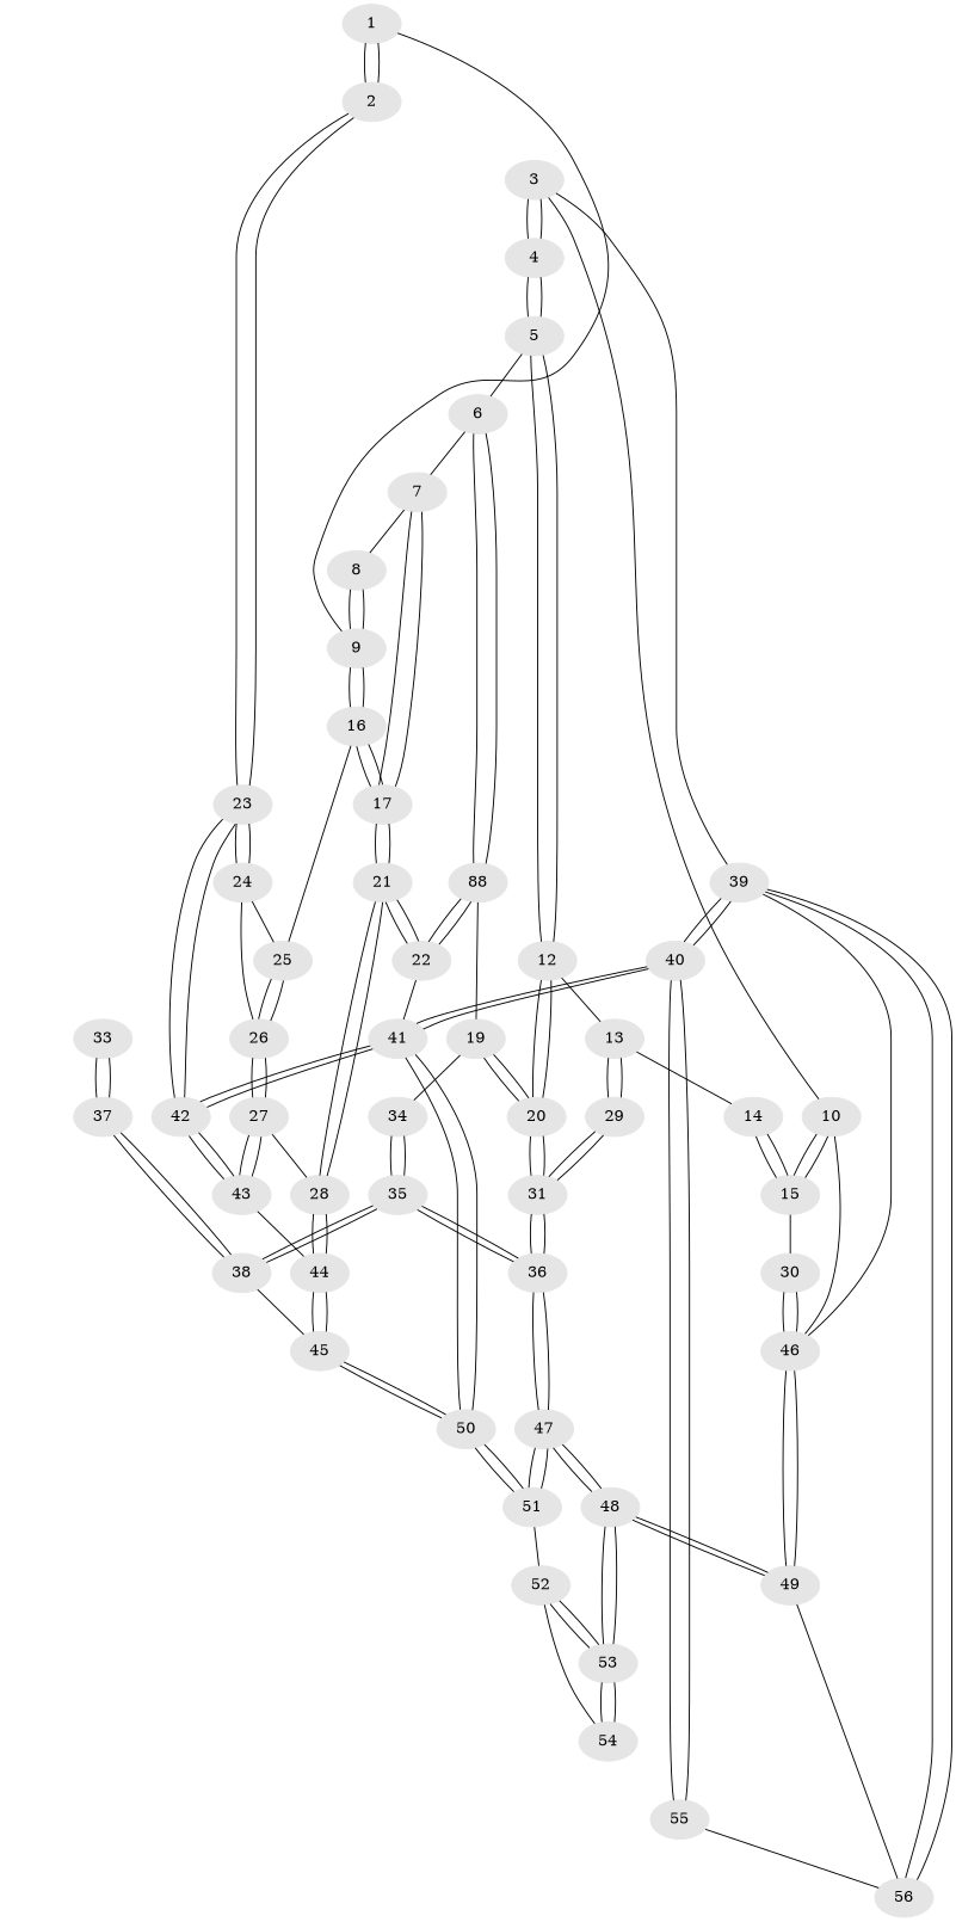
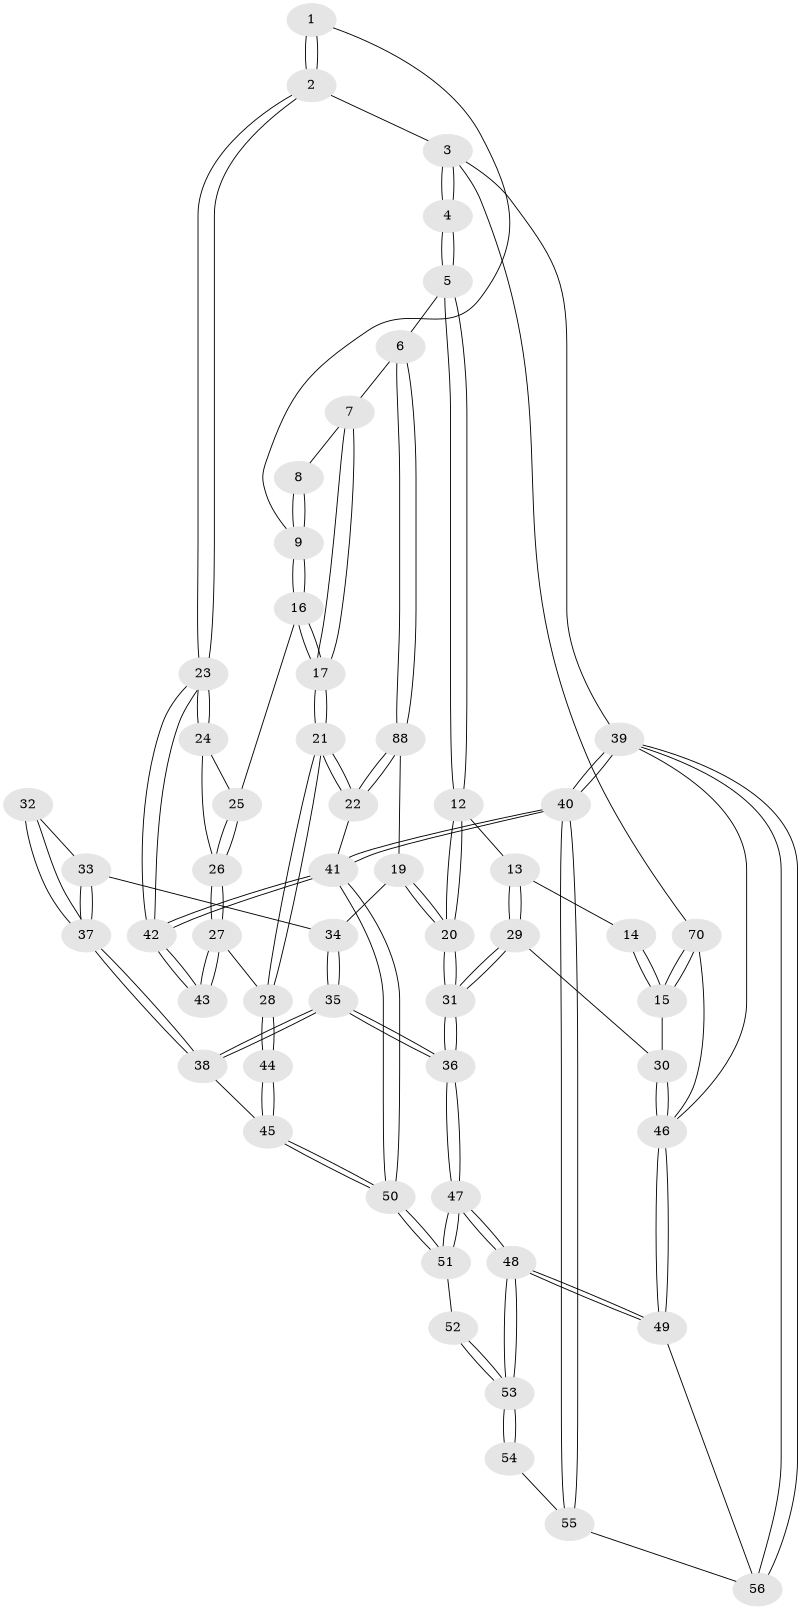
  graph {
    node [color=gray90 style=filled]
    1
    2
    9
    3
    23
    16
    4
-   10
+   10 [label=70]
    39
    24
    42
    5
    15
    46
    40
    56
    6
    12
    7
    n20 [label=88]
    13
    20
    8
    17
    19
    22
    21
    25
    30
    49
    14
    29
    31
    26
    28
    34
    41
    35
    36
    44
+   32
    33
    37
    43
    27
    45
    47
    38
    48
    51
    50
    55
    53
    52
    54
    1 -- 2
    1 -- 2
    1 -- 9
+   2 -- 3
    2 -- 23
    2 -- 23
    9 -- 16
    9 -- 16
    3 -- 4
    3 -- 4
    3 -- 10
    3 -- 39
    23 -- 24
    23 -- 24
    23 -- 42
    23 -- 42
    16 -- 17
    16 -- 17
    16 -- 25
    4 -- 5
    4 -- 5
    10 -- 15
    10 -- 15
    10 -- 46
    39 -- 46
    39 -- 40
    39 -- 40
    39 -- 56
    39 -- 56
    24 -- 25
    24 -- 26
    42 -- 43
    42 -- 43
    5 -- 6
    5 -- 12
    5 -- 12
    15 -- 30
    46 -- 49
    46 -- 49
    40 -- 41
    40 -- 41
    40 -- 55
    40 -- 55
    6 -- 7
    6 -- n20
    6 -- n20
    12 -- 13
    12 -- 20
    12 -- 20
    7 -- 8
    7 -- 17
    7 -- 17
    n20 -- 19
    n20 -- 22
    n20 -- 22
    13 -- 14
    13 -- 29
    13 -- 29
    20 -- 31
    20 -- 31
    8 -- 9
    8 -- 9
    17 -- 21
    17 -- 21
    19 -- 20
    19 -- 20
    19 -- 34
    22 -- 41
    21 -- 22
    21 -- 22
    21 -- 28
    21 -- 28
    25 -- 26
    25 -- 26
    30 -- 46
    30 -- 46
    49 -- 56
    14 -- 15
    14 -- 15
+   29 -- 30
    29 -- 31
    29 -- 31
    31 -- 36
    31 -- 36
    26 -- 27
    26 -- 27
    28 -- 44
    28 -- 44
    34 -- 35
    34 -- 35
    41 -- 42
    41 -- 42
    41 -- 50
    41 -- 50
    35 -- 36
    35 -- 36
    35 -- 38
    35 -- 38
    36 -- 47
    36 -- 47
    44 -- 45
    44 -- 45
+   32 -- 33
+   32 -- 37
+   32 -- 37
+   33 -- 34
    33 -- 37
    33 -- 37
    37 -- 38
    37 -- 38
-   43 -- 44
    27 -- 28
    27 -- 43
    27 -- 43
    45 -- 50
    45 -- 50
    47 -- 48
    47 -- 48
    47 -- 51
    47 -- 51
    38 -- 45
    48 -- 49
    48 -- 49
    48 -- 53
    48 -- 53
    51 -- 52
    50 -- 51
    50 -- 51
    55 -- 56
    53 -- 54
    53 -- 54
    52 -- 53
    52 -- 53
-   54 -- 52
+   54 -- 55
  }
